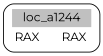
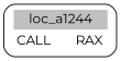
  digraph {
    fontname=Montserrat
-   n1 [fontname=Montserrat label=<<table border="0" cellborder="0" cellpadding="3"><tr><td align="center" colspan="2" bgcolor="grey">loc_a1244</td></tr><tr><td align="left">RAX       RAX</td></tr></table>> shape=Mrecord]
+   n1 [fontname=Montserrat label=<<table border="0" cellborder="0" cellpadding="3"><tr><td align="center" colspan="2" bgcolor="grey">loc_a1244</td></tr><tr><td align="left">CALL       RAX</td></tr></table>> shape=Mrecord]
  }
